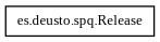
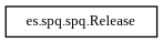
  digraph {
    rankdir=LR
    fontname="Liberation Serif"
-   n1 [color=black fillcolor=white fontname="Liberation Serif" fontsize=10 height=0.2 label="es.deusto.spq.Release" shape=record style=filled width=0.4]
+   n1 [color=black fillcolor=white fontname="Liberation Serif" fontsize=10 height=0.2 label="es.spq.spq.Release" shape=record style=filled width=0.4]
  }
